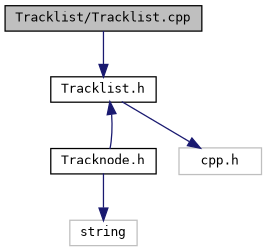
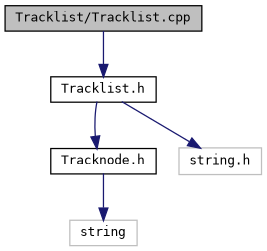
  digraph {
    fontname="DejaVu Sans Mono"
    node [color=black fillcolor=white fontname="DejaVu Sans Mono" fontsize=10 shape=record style=filled]
    edge [color=midnightblue fontname="DejaVu Sans Mono" fontsize=10 labelfontname=Helvetica labelfontsize=10 style=solid]
    n1 [fillcolor=grey75 fontcolor=black height=0.2 label="Tracklist/Tracklist.cpp" width=0.4]
    n2 [height=0.2 label="Tracklist.h" width=0.4]
    n3 [height=0.2 label="Tracknode.h" width=0.4]
-   n4 [color=grey75 height=0.2 label="cpp.h" width=0.4]
+   n4 [color=grey75 height=0.2 label="string.h" width=0.4]
    n5 [color=grey75 height=0.2 label=string width=0.4]
    n1 -> n2
-   n3 -> n2
+   n2 -> n3
    n2 -> n4
    n3 -> n5
  }
